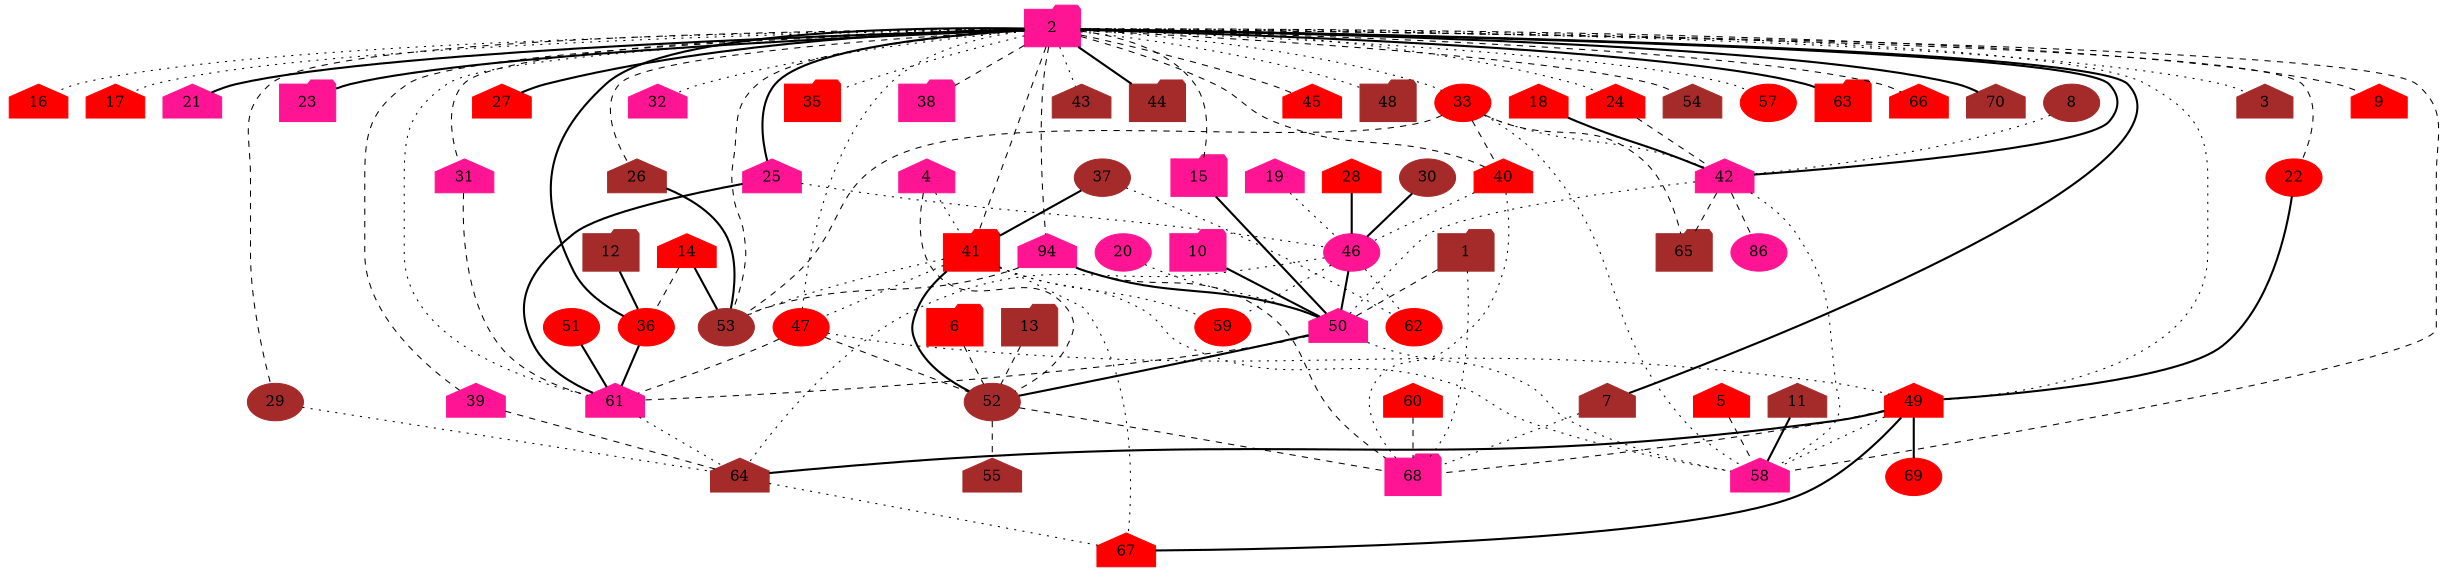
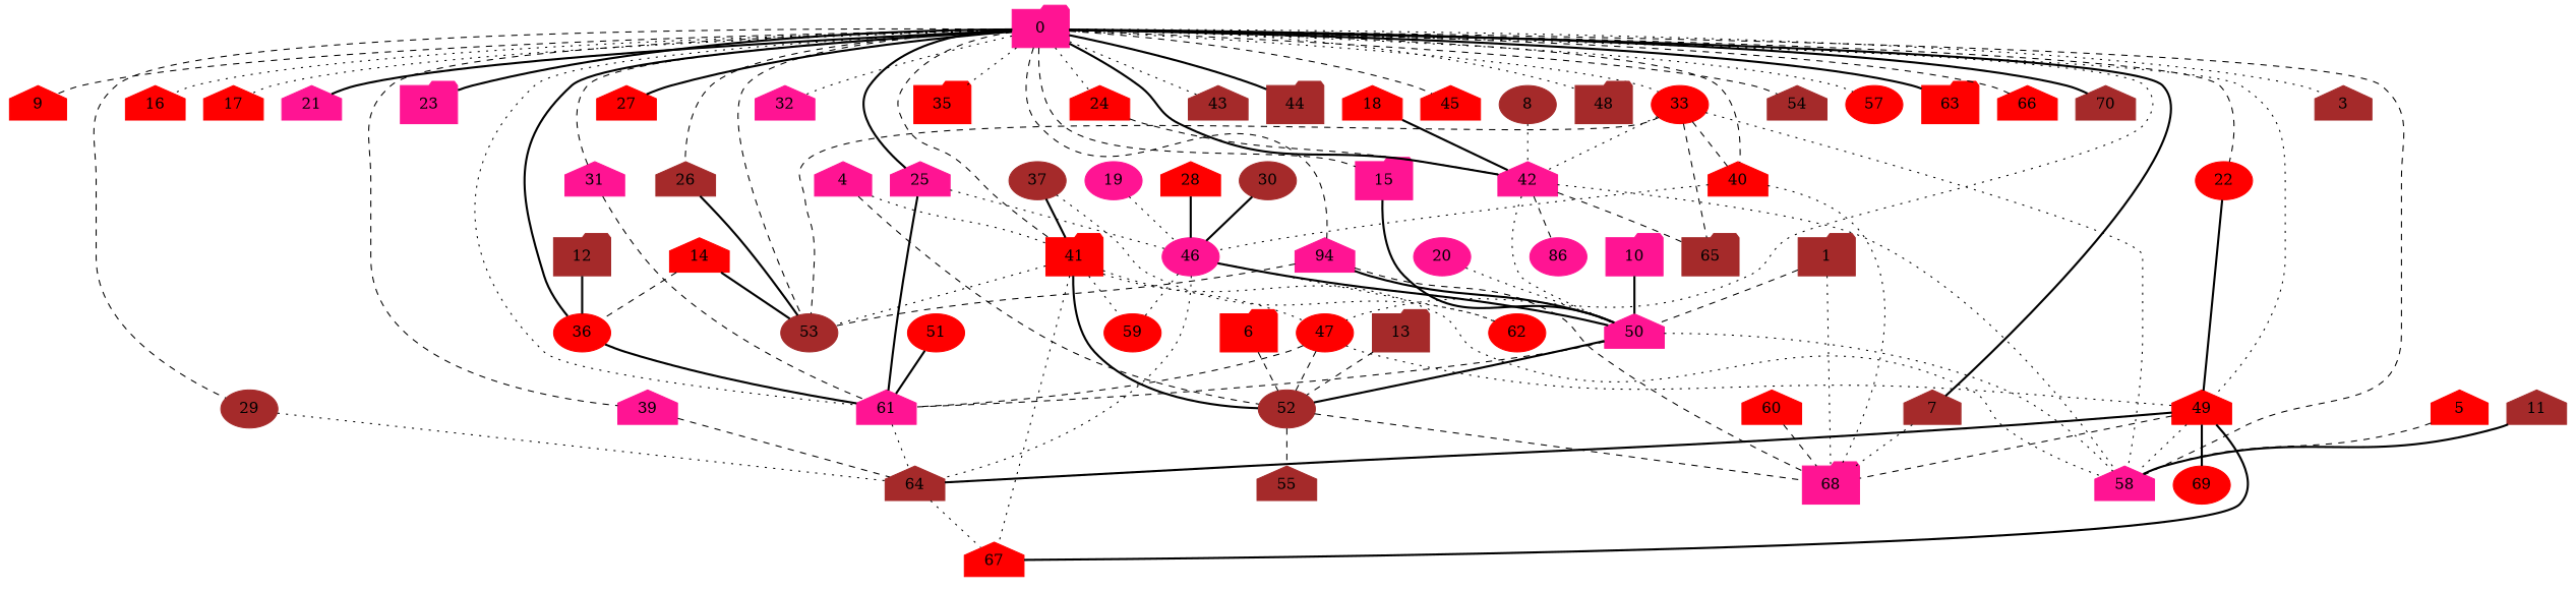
  graph {
    node [color=red shape=house style=filled]
    edge [style=dotted weight=1.0]
    1 [color=brown shape=folder]
    50 [color=deeppink]
    68 [color=deeppink shape=folder]
    58 [color=deeppink]
    61 [color=deeppink]
    52 [color=brown shape=ellipse]
-   2 [color=deeppink shape=folder]
+   2 [color=deeppink shape=folder label=0]
    3 [color=brown]
    7 [color=brown]
    9
    15 [color=deeppink shape=folder]
    16
    17
    21 [color=deeppink]
    22 [shape=ellipse]
    23 [color=deeppink shape=folder]
    24
    25 [color=deeppink]
    26 [color=brown]
    27
    29 [color=brown shape=ellipse]
    31 [color=deeppink]
    32 [color=deeppink]
    33 [shape=ellipse]
    n25 [color=deeppink label=94]
    35 [shape=folder]
    36 [shape=ellipse]
-   38 [color=deeppink shape=folder]
    39 [color=deeppink]
    40
    41 [shape=folder]
    42 [color=deeppink]
    43 [color=brown]
    44 [color=brown shape=folder]
    45
    47 [shape=ellipse]
    48 [color=brown shape=folder]
    49
    53 [color=brown shape=ellipse]
    54 [color=brown]
    57 [shape=ellipse]
    63 [shape=folder]
    66
    70 [color=brown]
    46 [color=deeppink shape=ellipse]
    64 [color=brown]
    65 [color=brown shape=folder]
    59 [shape=ellipse]
    67
    n50 [color=deeppink label=86 shape=ellipse]
    69 [shape=ellipse]
    4 [color=deeppink]
    55 [color=brown]
    5
    6 [shape=folder]
    8 [color=brown shape=ellipse]
    10 [color=deeppink shape=folder]
    11 [color=brown]
    12 [color=brown shape=folder]
    13 [color=brown shape=folder]
    14
    18
-   19 [color=deeppink]
+   19 [color=deeppink shape=ellipse]
    62 [shape=ellipse]
    20 [color=deeppink shape=ellipse]
    28
    30 [color=brown shape=ellipse]
    37 [color=brown shape=ellipse]
    51 [shape=ellipse]
    60
    1 -- 50 [style=dashed]
    1 -- 68
    50 -- 58
    50 -- 61 [style=dashed]
    50 -- 52 [style=bold]
    61 -- 64
    52 -- 68 [style=dashed]
    52 -- 55 [style=dashed]
    2 -- 58 [style=dashed]
    2 -- 61
    2 -- 3
    2 -- 7 [style=bold]
    2 -- 9 [style=dashed]
    2 -- 15 [style=dashed]
    2 -- 16
    2 -- 17
    2 -- 21 [style=bold]
    2 -- 22 [style=dashed]
    2 -- 23 [style=bold]
    2 -- 24
    2 -- 25 [style=bold weight=2.0]
    2 -- 26 [style=dashed]
    2 -- 27 [style=bold]
    2 -- 29 [style=dashed]
    2 -- 31 [style=dashed]
    2 -- 32
    2 -- 33
    2 -- n25 [style=dashed]
    2 -- 35
    2 -- 36 [style=bold]
-   2 -- 38 [style=dashed]
    2 -- 39 [style=dashed]
    2 -- 40 [style=dashed]
    2 -- 41 [style=dashed]
    2 -- 42 [style=bold]
    2 -- 43
    2 -- 44 [style=bold]
    2 -- 45 [style=dashed]
    2 -- 47
    2 -- 48
    2 -- 49
    2 -- 53 [style=dashed]
    2 -- 54 [style=dashed]
    2 -- 57
    2 -- 63 [style=bold]
    2 -- 66 [style=dashed]
    2 -- 70 [style=bold]
    7 -- 68
    15 -- 50 [style=bold]
    22 -- 49 [style=bold]
    24 -- 42 [style=dashed]
    25 -- 61 [style=bold]
    25 -- 46
    26 -- 53 [style=bold]
    29 -- 64
    31 -- 61 [style=dashed]
    33 -- 58
    33 -- 40 [style=dashed]
    33 -- 42
    33 -- 53 [style=dashed]
    33 -- 65 [style=dashed]
    n25 -- 50 [style=bold]
    n25 -- 68 [style=dashed]
    n25 -- 53 [style=dashed]
    36 -- 61 [style=bold]
    39 -- 64 [style=dashed]
    40 -- 68
    40 -- 46
    41 -- 58
    41 -- 52 [style=bold weight=2.0]
    41 -- 47
    41 -- 53
    41 -- 59
    41 -- 67
    42 -- 50
    42 -- 58
    42 -- 65 [style=dashed]
    42 -- n50 [style=dashed]
    47 -- 61 [style=dashed]
    47 -- 52 [style=dashed]
    47 -- 49
    49 -- 68 [style=dashed]
    49 -- 58
    49 -- 64 [style=bold]
    49 -- 67 [style=bold]
    49 -- 69 [style=bold]
    46 -- 50 [style=bold]
    46 -- 64
    46 -- 59
    46 -- 62
    64 -- 67
    4 -- 52 [style=dashed]
    4 -- 41
    5 -- 58 [style=dashed]
    6 -- 52 [style=dashed]
    8 -- 42
    10 -- 50 [style=bold]
    11 -- 58 [style=bold]
    12 -- 36 [style=bold]
    13 -- 52 [style=dashed]
    14 -- 36 [style=dashed]
    14 -- 53 [style=bold]
    18 -- 42 [style=bold]
    19 -- 46
    20 -- 50
    28 -- 46 [style=bold]
    30 -- 46 [style=bold]
    37 -- 41 [style=bold]
    37 -- 62
    51 -- 61 [style=bold]
    60 -- 68 [style=dashed]
  }
